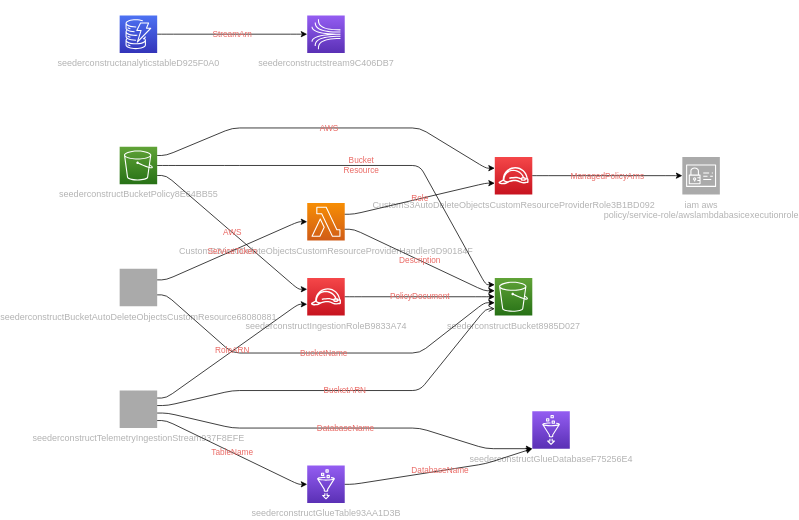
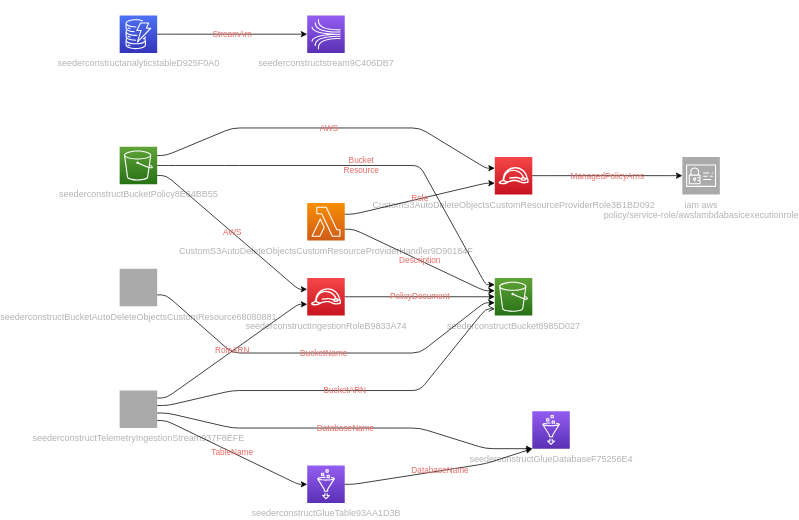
  <mxCell id="0" />
  <mxCell id="1" parent="0" />
  <mxCell id="2" value="seederconstructBucket8985D027" style="outlineConnect=0;fontColor=#B3B3B3;gradientColor=#60A337;gradientDirection=north;fillColor=#277116;strokeColor=#ffffff;dashed=0;verticalLabelPosition=bottom;verticalAlign=top;align=center;html=1;fontSize=12;fontStyle=0;aspect=fixed;shape=mxgraph.aws4.resourceIcon;resIcon=mxgraph.aws4.s3;" vertex="1" parent="1"><mxGeometry x="520" y="370" width="50" height="50" as="geometry" /></mxCell>
  <mxCell id="3" value="seederconstructBucketPolicy8E64BB55" style="outlineConnect=0;fontColor=#B3B3B3;gradientColor=#60A337;gradientDirection=north;fillColor=#277116;strokeColor=#ffffff;dashed=0;verticalLabelPosition=bottom;verticalAlign=top;align=center;html=1;fontSize=12;fontStyle=0;aspect=fixed;shape=mxgraph.aws4.resourceIcon;resIcon=mxgraph.aws4.s3;" vertex="1" parent="1"><mxGeometry y="195" width="50" height="50" as="geometry" x="20" /></mxCell>
  <mxCell id="4" value="seederconstructBucketAutoDeleteObjectsCustomResource68080881" style="outlineConnect=0;fontColor=#B3B3B3;gradientColor=#aaaaaa;gradientDirection=north;fillColor=#aaaaaa;strokeColor=#ffffff;dashed=0;verticalLabelPosition=bottom;verticalAlign=top;align=center;html=1;fontSize=12;fontStyle=0;aspect=fixed;shape=mxgraph.aws4.resourceIcon;resIcon=mxgraph.aws4.s3autodeleteobjects;" vertex="1" parent="1"><mxGeometry y="357.5" width="50" height="50" as="geometry" x="20" /></mxCell>
  <mxCell id="5" value="seederconstructstream9C406DB7" style="outlineConnect=0;fontColor=#B3B3B3;gradientColor=#945DF2;gradientDirection=north;fillColor=#5A30B5;strokeColor=#ffffff;dashed=0;verticalLabelPosition=bottom;verticalAlign=top;align=center;html=1;fontSize=12;fontStyle=0;aspect=fixed;shape=mxgraph.aws4.resourceIcon;resIcon=mxgraph.aws4.kinesis;" vertex="1" parent="1"><mxGeometry x="270" width="50" height="50" as="geometry" y="20" /></mxCell>
  <mxCell id="6" value="seederconstructanalyticstableD925F0A0" style="outlineConnect=0;fontColor=#B3B3B3;gradientColor=#4D72F3;gradientDirection=north;fillColor=#3334B9;strokeColor=#ffffff;dashed=0;verticalLabelPosition=bottom;verticalAlign=top;align=center;html=1;fontSize=12;fontStyle=0;aspect=fixed;shape=mxgraph.aws4.resourceIcon;resIcon=mxgraph.aws4.dynamodb;" vertex="1" parent="1"><mxGeometry width="50" height="50" as="geometry" x="20" y="20" /></mxCell>
  <mxCell id="7" value="seederconstructGlueDatabaseF75256E4" style="outlineConnect=0;fontColor=#B3B3B3;gradientColor=#945DF2;gradientDirection=north;fillColor=#5A30B5;strokeColor=#ffffff;dashed=0;verticalLabelPosition=bottom;verticalAlign=top;align=center;html=1;fontSize=12;fontStyle=0;aspect=fixed;shape=mxgraph.aws4.resourceIcon;resIcon=mxgraph.aws4.glue;" vertex="1" parent="1"><mxGeometry x="570" y="547.5" width="50" height="50" as="geometry" /></mxCell>
  <mxCell id="8" value="seederconstructGlueTable93AA1D3B" style="outlineConnect=0;fontColor=#B3B3B3;gradientColor=#945DF2;gradientDirection=north;fillColor=#5A30B5;strokeColor=#ffffff;dashed=0;verticalLabelPosition=bottom;verticalAlign=top;align=center;html=1;fontSize=12;fontStyle=0;aspect=fixed;shape=mxgraph.aws4.resourceIcon;resIcon=mxgraph.aws4.glue;" vertex="1" parent="1"><mxGeometry x="270" y="620" width="50" height="50" as="geometry" /></mxCell>
  <mxCell id="9" value="seederconstructIngestionRoleB9833A74" style="outlineConnect=0;fontColor=#B3B3B3;gradientColor=#F54749;gradientDirection=north;fillColor=#C7131F;strokeColor=#ffffff;dashed=0;verticalLabelPosition=bottom;verticalAlign=top;align=center;html=1;fontSize=12;fontStyle=0;aspect=fixed;shape=mxgraph.aws4.resourceIcon;resIcon=mxgraph.aws4.role;" vertex="1" parent="1"><mxGeometry x="270" y="370" width="50" height="50" as="geometry" /></mxCell>
  <mxCell id="10" value="seederconstructTelemetryIngestionStream937F8EFE" style="outlineConnect=0;fontColor=#B3B3B3;gradientColor=#aaaaaa;gradientDirection=north;fillColor=#aaaaaa;strokeColor=#ffffff;dashed=0;verticalLabelPosition=bottom;verticalAlign=top;align=center;html=1;fontSize=12;fontStyle=0;aspect=fixed;shape=mxgraph.aws4.resourceIcon;resIcon=mxgraph.aws4.kinesisfirehose;" vertex="1" parent="1"><mxGeometry y="520" width="50" height="50" as="geometry" x="20" /></mxCell>
  <mxCell id="11" value="CustomS3AutoDeleteObjectsCustomResourceProviderRole3B1BD092" style="outlineConnect=0;fontColor=#B3B3B3;gradientColor=#F54749;gradientDirection=north;fillColor=#C7131F;strokeColor=#ffffff;dashed=0;verticalLabelPosition=bottom;verticalAlign=top;align=center;html=1;fontSize=12;fontStyle=0;aspect=fixed;shape=mxgraph.aws4.resourceIcon;resIcon=mxgraph.aws4.role;" vertex="1" parent="1"><mxGeometry x="520" y="208.58" width="50" height="50" as="geometry" /></mxCell>
  <mxCell id="12" value="CustomS3AutoDeleteObjectsCustomResourceProviderHandler9D90184F" style="outlineConnect=0;fontColor=#B3B3B3;gradientColor=#F78E04;gradientDirection=north;fillColor=#D05C17;strokeColor=#ffffff;dashed=0;verticalLabelPosition=bottom;verticalAlign=top;align=center;html=1;fontSize=12;fontStyle=0;aspect=fixed;shape=mxgraph.aws4.resourceIcon;resIcon=mxgraph.aws4.lambda;" vertex="1" parent="1"><mxGeometry x="270" y="270" width="50" height="50" as="geometry" /></mxCell>
  <mxCell id="13" value="iam  aws&#10;policy/service-role/awslambdabasicexecutionrole" style="outlineConnect=0;fontColor=#B3B3B3;gradientColor=#aaaaaa;gradientDirection=north;fillColor=#aaaaaa;strokeColor=#ffffff;dashed=0;verticalLabelPosition=bottom;verticalAlign=top;align=center;html=1;fontSize=12;fontStyle=0;aspect=fixed;shape=mxgraph.aws4.resourceIcon;resIcon=mxgraph.aws4.identity_and_access_management;" vertex="1" parent="1"><mxGeometry x="770" y="208.58" width="50" height="50" as="geometry" /></mxCell>
  <mxCell id="14" value="Bucket&#10;Resource" style="edgeStyle=orthogonalEdgeStyle;rounded=1;orthogonalLoop=1;jettySize=auto;html=1;labelBackgroundColor=none;fontColor=#EA6B66;noEdgeStyle=1;orthogonal=1;" edge="1" parent="1" source="3" target="2"><mxGeometry relative="1" as="geometry"><Array as="points"><mxPoint x="84" y="220" /><mxPoint x="170" y="220" /><mxPoint x="420" y="220" /><mxPoint x="508" y="379" /></Array></mxGeometry></mxCell>
  <mxCell id="15" value="AWS" style="edgeStyle=orthogonalEdgeStyle;rounded=1;orthogonalLoop=1;jettySize=auto;html=1;labelBackgroundColor=none;fontColor=#EA6B66;noEdgeStyle=1;orthogonal=1;" edge="1" parent="1" source="3" target="11"><mxGeometry relative="1" as="geometry"><Array as="points"><mxPoint x="82" y="206.667" /><mxPoint x="170" y="170" /><mxPoint x="420" y="170" /><mxPoint x="508" y="223.58" /></Array></mxGeometry></mxCell>
  <mxCell id="16" value="AWS" style="edgeStyle=orthogonalEdgeStyle;rounded=1;orthogonalLoop=1;jettySize=auto;html=1;labelBackgroundColor=none;fontColor=#EA6B66;noEdgeStyle=1;orthogonal=1;" edge="1" parent="1" source="3" target="9"><mxGeometry relative="1" as="geometry"><Array as="points"><mxPoint x="82" y="233.333" /><mxPoint x="258" y="385" /></Array></mxGeometry></mxCell>
  <mxCell id="17" value="BucketName" style="edgeStyle=orthogonalEdgeStyle;rounded=1;orthogonalLoop=1;jettySize=auto;html=1;labelBackgroundColor=none;fontColor=#EA6B66;noEdgeStyle=1;orthogonal=1;" edge="1" parent="1" source="4" target="2"><mxGeometry relative="1" as="geometry"><Array as="points"><mxPoint x="82" y="392.5" /><mxPoint x="170" y="470" /><mxPoint x="420" y="470" /><mxPoint x="506" y="403" /></Array></mxGeometry></mxCell>
- <mxCell id="18" value="ServiceToken" style="edgeStyle=orthogonalEdgeStyle;rounded=1;orthogonalLoop=1;jettySize=auto;html=1;labelBackgroundColor=none;fontColor=#EA6B66;noEdgeStyle=1;orthogonal=1;" edge="1" parent="1" source="4" target="12"><mxGeometry relative="1" as="geometry"><Array as="points"><mxPoint x="82" y="372.5" /><mxPoint x="258" y="295" /></Array></mxGeometry></mxCell>
  <mxCell id="19" value="StreamArn" style="edgeStyle=orthogonalEdgeStyle;rounded=1;orthogonalLoop=1;jettySize=auto;html=1;labelBackgroundColor=none;fontColor=#EA6B66;noEdgeStyle=1;orthogonal=1;" edge="1" parent="1" source="6" target="5"><mxGeometry relative="1" as="geometry"><Array as="points"><mxPoint x="82" y="45" /><mxPoint x="258" y="45" /></Array></mxGeometry></mxCell>
  <mxCell id="20" value="DatabaseName" style="edgeStyle=orthogonalEdgeStyle;rounded=1;orthogonalLoop=1;jettySize=auto;html=1;labelBackgroundColor=none;fontColor=#EA6B66;noEdgeStyle=1;orthogonal=1;" edge="1" parent="1" source="8" target="7"><mxGeometry relative="1" as="geometry"><Array as="points"><mxPoint x="332" y="645" /><mxPoint x="508" y="617.5" /></Array></mxGeometry></mxCell>
  <mxCell id="21" value="PolicyDocument" style="edgeStyle=orthogonalEdgeStyle;rounded=1;orthogonalLoop=1;jettySize=auto;html=1;labelBackgroundColor=none;fontColor=#EA6B66;noEdgeStyle=1;orthogonal=1;" edge="1" parent="1" source="9" target="2"><mxGeometry relative="1" as="geometry"><Array as="points"><mxPoint x="332" y="395" /><mxPoint x="504" y="395" /></Array></mxGeometry></mxCell>
  <mxCell id="22" value="DatabaseName" style="edgeStyle=orthogonalEdgeStyle;rounded=1;orthogonalLoop=1;jettySize=auto;html=1;labelBackgroundColor=none;fontColor=#EA6B66;noEdgeStyle=1;orthogonal=1;" edge="1" parent="1" source="10" target="7"><mxGeometry relative="1" as="geometry"><Array as="points"><mxPoint x="84" y="550" /><mxPoint x="170" y="570" /><mxPoint x="420" y="570" /><mxPoint x="508" y="597.5" /></Array></mxGeometry></mxCell>
  <mxCell id="23" value="TableName" style="edgeStyle=orthogonalEdgeStyle;rounded=1;orthogonalLoop=1;jettySize=auto;html=1;labelBackgroundColor=none;fontColor=#EA6B66;noEdgeStyle=1;orthogonal=1;" edge="1" parent="1" source="10" target="8"><mxGeometry relative="1" as="geometry"><Array as="points"><mxPoint x="82" y="560" /><mxPoint x="258" y="645" /></Array></mxGeometry></mxCell>
  <mxCell id="24" value="BucketARN" style="edgeStyle=orthogonalEdgeStyle;rounded=1;orthogonalLoop=1;jettySize=auto;html=1;labelBackgroundColor=none;fontColor=#EA6B66;noEdgeStyle=1;orthogonal=1;endArrow=open;" edge="1" parent="1" source="10" target="2"><mxGeometry relative="1" as="geometry"><Array as="points"><mxPoint x="84" y="540" /><mxPoint x="170" y="520" /><mxPoint x="420" y="520" /><mxPoint x="508" y="411" /></Array></mxGeometry></mxCell>
  <mxCell id="25" value="RoleARN" style="edgeStyle=orthogonalEdgeStyle;rounded=1;orthogonalLoop=1;jettySize=auto;html=1;labelBackgroundColor=none;fontColor=#EA6B66;noEdgeStyle=1;orthogonal=1;" edge="1" parent="1" source="10" target="9"><mxGeometry relative="1" as="geometry"><Array as="points"><mxPoint x="82" y="530" /><mxPoint x="258" y="405" /></Array></mxGeometry></mxCell>
  <mxCell id="26" value="ManagedPolicyArns" style="edgeStyle=orthogonalEdgeStyle;rounded=1;orthogonalLoop=1;jettySize=auto;html=1;labelBackgroundColor=none;fontColor=#EA6B66;noEdgeStyle=1;orthogonal=1;" edge="1" parent="1" source="11" target="13"><mxGeometry relative="1" as="geometry"><Array as="points"><mxPoint x="582" y="233.58" /><mxPoint x="758" y="233.58" /></Array></mxGeometry></mxCell>
  <mxCell id="27" value="Description" style="edgeStyle=orthogonalEdgeStyle;rounded=1;orthogonalLoop=1;jettySize=auto;html=1;labelBackgroundColor=none;fontColor=#EA6B66;noEdgeStyle=1;orthogonal=1;" edge="1" parent="1" source="12" target="2"><mxGeometry relative="1" as="geometry"><Array as="points"><mxPoint x="332" y="305" /><mxPoint x="506" y="387" /></Array></mxGeometry></mxCell>
  <mxCell id="28" value="Role" style="edgeStyle=orthogonalEdgeStyle;rounded=1;orthogonalLoop=1;jettySize=auto;html=1;labelBackgroundColor=none;fontColor=#EA6B66;noEdgeStyle=1;orthogonal=1;" edge="1" parent="1" source="12" target="11"><mxGeometry relative="1" as="geometry"><Array as="points"><mxPoint x="332" y="285" /><mxPoint x="508" y="243.58" /></Array></mxGeometry></mxCell>
